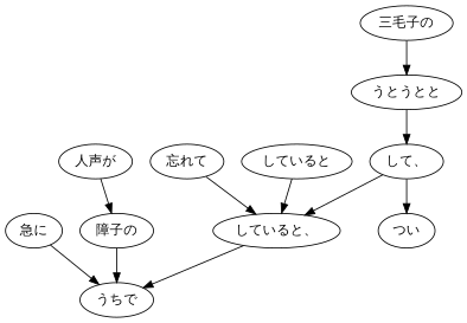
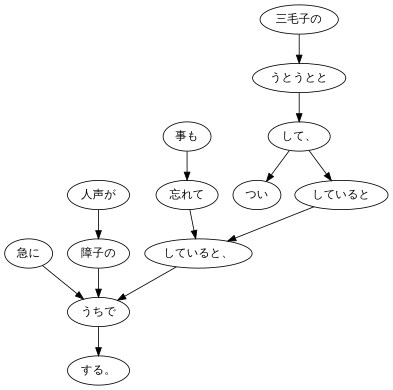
  digraph {
    fontname="Courier Prime"
    node [fontname="Courier Prime"]
    edge [fontname="Courier Prime"]
    n1 [label="つい"]
    n2 [label="して、"]
    n3 [label="していると、"]
    n4 [label="うとうとと"]
    n5 [label="うちで"]
    n6 [label="三毛子の"]
+   n7 [label="事も"]
    n8 [label="忘れて"]
    n9 [label="していると"]
+   n10 [label="する。"]
    n11 [label="急に"]
    n12 [label="障子の"]
    n13 [label="人声が"]
    n2 -> n1
-   n2 -> n3
+   n2 -> n9
    n3 -> n5
    n4 -> n2
+   n5 -> n10
    n6 -> n4
+   n7 -> n8
    n8 -> n3
    n9 -> n3
    n11 -> n5
    n12 -> n5
    n13 -> n12
  }
